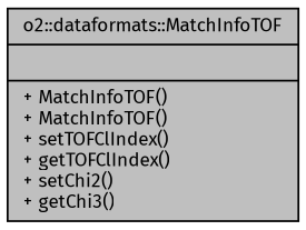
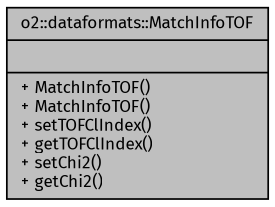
  digraph {
    fontname="Fira Sans"
-   n1 [color=black fillcolor=grey75 fontcolor=black fontname="Fira Sans" fontsize=10 height=0.2 label="{o2::dataformats::MatchInfoTOF\n||+ MatchInfoTOF()\l+ MatchInfoTOF()\l+ setTOFClIndex()\l+ getTOFClIndex()\l+ setChi2()\l+ getChi3()\l}" shape=record style=filled width=0.4]
+   n1 [color=black fillcolor=grey75 fontcolor=black fontname="Fira Sans" fontsize=10 height=0.2 label="{o2::dataformats::MatchInfoTOF\n||+ MatchInfoTOF()\l+ MatchInfoTOF()\l+ setTOFClIndex()\l+ getTOFClIndex()\l+ setChi2()\l+ getChi2()\l}" shape=record style=filled width=0.4]
  }
